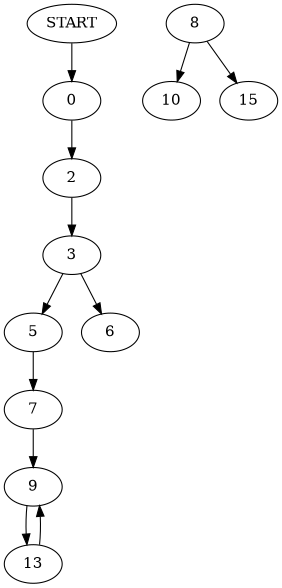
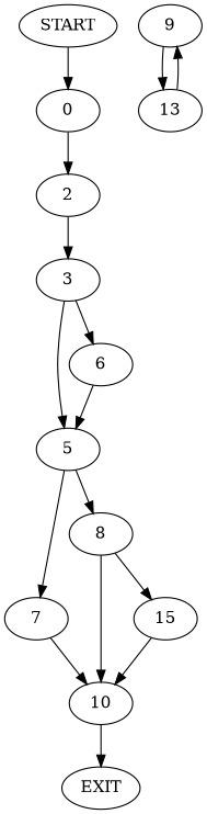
  digraph {
    n1 [label=START]
    n2 [label=0]
    2
+   n4 [label=EXIT]
    3
    5
    6
    7
    8
    9
    10
    n12 [label=15]
    13
    n1 -> n2
    n2 -> 2
    2 -> 3
    3 -> 5
    3 -> 6
    5 -> 7
-   7 -> 9
+   5 -> 8
+   6 -> 5
+   7 -> 10
    8 -> 10
    8 -> n12
    9 -> 13
+   10 -> n4
+   n12 -> 10
    13 -> 9
  }
